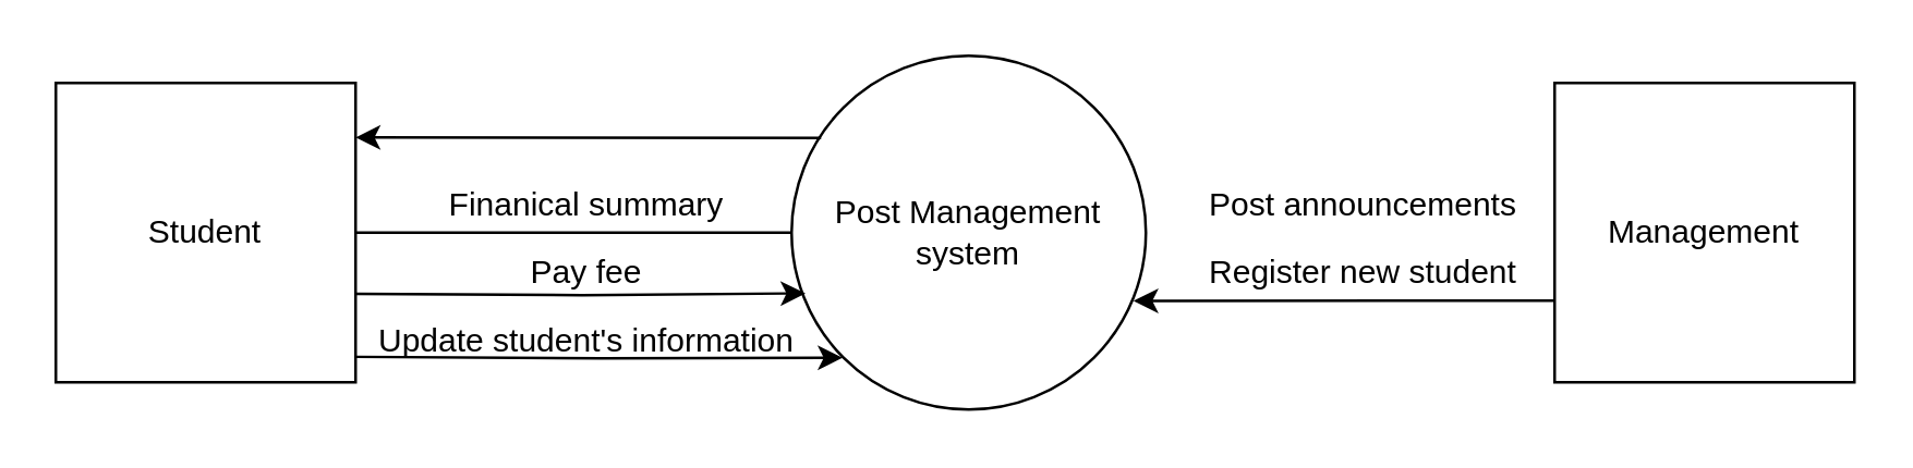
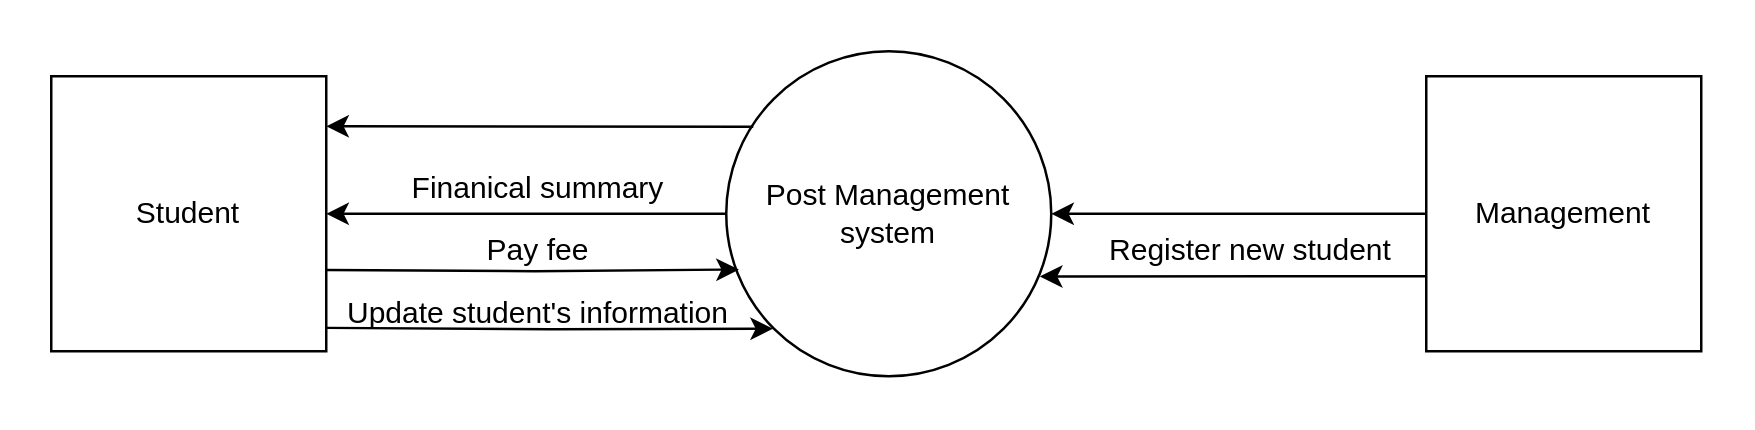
  <mxCell id="0" />
  <mxCell id="1" parent="0" />
  <mxCell id="2" value="Post Management system" style="ellipse;whiteSpace=wrap;html=1;aspect=fixed;" vertex="1" parent="1"><mxGeometry x="290" y="20" width="130" height="130" as="geometry" /></mxCell>
  <mxCell id="3" value="Student" style="whiteSpace=wrap;html=1;aspect=fixed;" vertex="1" parent="1"><mxGeometry x="20" y="30" width="110" height="110" as="geometry" /></mxCell>
  <mxCell id="4" value="Management" style="whiteSpace=wrap;html=1;aspect=fixed;" vertex="1" parent="1"><mxGeometry x="570" y="30" width="110" height="110" as="geometry" /></mxCell>
- <mxCell id="5" value="" style="endArrow=none;html=1;rounded=0;entryX=1;entryY=0.5;entryDx=0;entryDy=0;exitX=0;exitY=0.5;exitDx=0;exitDy=0;" edge="1" parent="1" source="2" target="3"><mxGeometry width="50" height="50" relative="1" as="geometry"><mxPoint x="200" y="100" as="sourcePoint" /><mxPoint x="250" y="50" as="targetPoint" /></mxGeometry></mxCell>
+ <mxCell id="5" value="" style="endArrow=classic;html=1;rounded=0;entryX=1;entryY=0.5;entryDx=0;entryDy=0;exitX=0;exitY=0.5;exitDx=0;exitDy=0;" edge="1" parent="1" source="2" target="3"><mxGeometry width="50" height="50" relative="1" as="geometry"><mxPoint x="200" y="100" as="sourcePoint" /><mxPoint x="250" y="50" as="targetPoint" /></mxGeometry></mxCell>
  <mxCell id="6" value="Finanical summary" style="text;html=1;whiteSpace=wrap;strokeColor=none;fillColor=none;align=center;verticalAlign=middle;rounded=0;" vertex="1" parent="1"><mxGeometry x="160" y="60" width="110" height="30" as="geometry" /></mxCell>
  <mxCell id="7" value="Pay fee" style="text;html=1;whiteSpace=wrap;strokeColor=none;fillColor=none;align=center;verticalAlign=middle;rounded=0;" vertex="1" parent="1"><mxGeometry x="160" y="85" width="110" height="30" as="geometry" /></mxCell>
  <mxCell id="8" style="edgeStyle=orthogonalEdgeStyle;rounded=0;orthogonalLoop=1;jettySize=auto;html=1;exitX=1;exitY=0.75;exitDx=0;exitDy=0;entryX=0.039;entryY=0.71;entryDx=0;entryDy=0;entryPerimeter=0;" edge="1" parent="1"><mxGeometry relative="1" as="geometry"><mxPoint x="130" y="107.5" as="sourcePoint" /><mxPoint x="295.07" y="107.3" as="targetPoint" /></mxGeometry></mxCell>
+ <mxCell id="9" value="" style="endArrow=classic;html=1;rounded=0;exitX=0;exitY=0.5;exitDx=0;exitDy=0;" edge="1" parent="1" source="4" target="2"><mxGeometry width="50" height="50" relative="1" as="geometry"><mxPoint x="460" y="100" as="sourcePoint" /><mxPoint x="510" y="50" as="targetPoint" /></mxGeometry></mxCell>
  <mxCell id="10" value="" style="endArrow=classic;html=1;rounded=0;entryX=1;entryY=0.5;entryDx=0;entryDy=0;exitX=0.083;exitY=0.232;exitDx=0;exitDy=0;exitPerimeter=0;" edge="1" parent="1" source="2"><mxGeometry width="50" height="50" relative="1" as="geometry"><mxPoint x="290" y="50" as="sourcePoint" /><mxPoint x="130" y="50" as="targetPoint" /></mxGeometry></mxCell>
- <mxCell id="11" value="Post announcements" style="text;html=1;whiteSpace=wrap;strokeColor=none;fillColor=none;align=center;verticalAlign=middle;rounded=0;" vertex="1" parent="1"><mxGeometry x="430" y="65" width="140" height="20" as="geometry" /></mxCell>
  <mxCell id="12" value="Update student's information" style="text;html=1;whiteSpace=wrap;strokeColor=none;fillColor=none;align=center;verticalAlign=middle;rounded=0;" vertex="1" parent="1"><mxGeometry x="119.84" y="110" width="190.33" height="30" as="geometry" /></mxCell>
  <mxCell id="13" style="edgeStyle=orthogonalEdgeStyle;rounded=0;orthogonalLoop=1;jettySize=auto;html=1;exitX=1.003;exitY=0.915;exitDx=0;exitDy=0;entryX=0;entryY=1;entryDx=0;entryDy=0;exitPerimeter=0;" edge="1" parent="1"><mxGeometry relative="1" as="geometry"><mxPoint x="130" y="130.65" as="sourcePoint" /><mxPoint x="308.708" y="130.962" as="targetPoint" /></mxGeometry></mxCell>
  <mxCell id="14" value="Register new student" style="text;html=1;whiteSpace=wrap;strokeColor=none;fillColor=none;align=center;verticalAlign=middle;rounded=0;" vertex="1" parent="1"><mxGeometry x="430" y="90" width="140" height="20" as="geometry" /></mxCell>
  <mxCell id="15" value="" style="endArrow=classic;html=1;rounded=0;exitX=0;exitY=0.5;exitDx=0;exitDy=0;entryX=0.965;entryY=0.693;entryDx=0;entryDy=0;entryPerimeter=0;" edge="1" parent="1" target="2"><mxGeometry width="50" height="50" relative="1" as="geometry"><mxPoint x="570" y="110" as="sourcePoint" /><mxPoint x="420" y="110" as="targetPoint" /></mxGeometry></mxCell>
